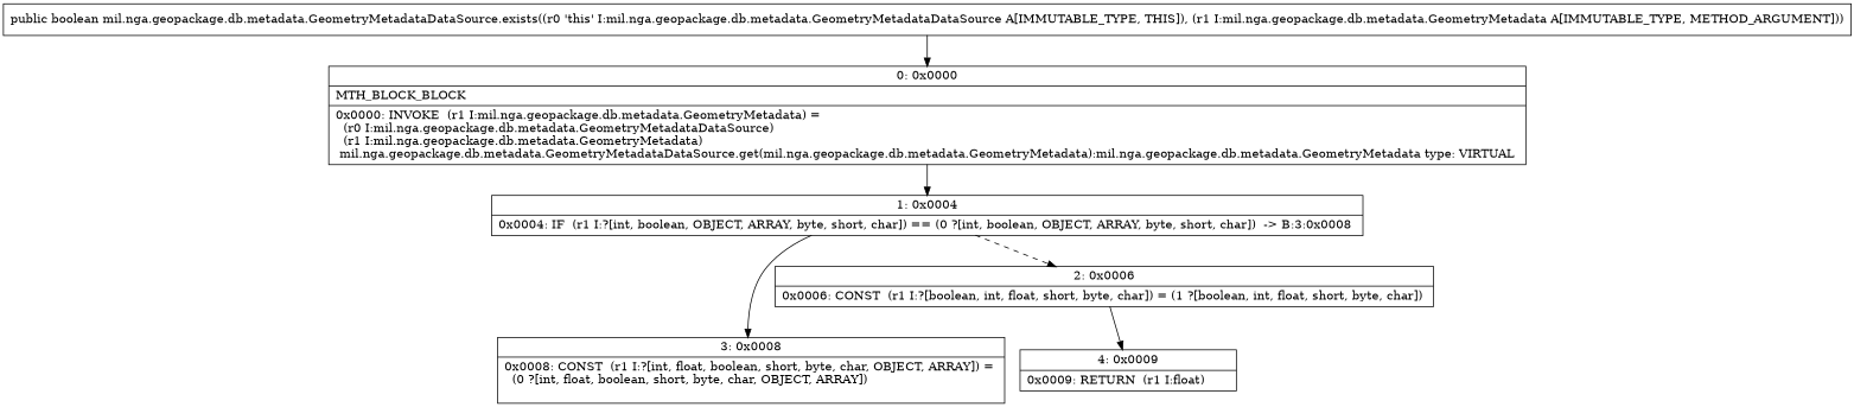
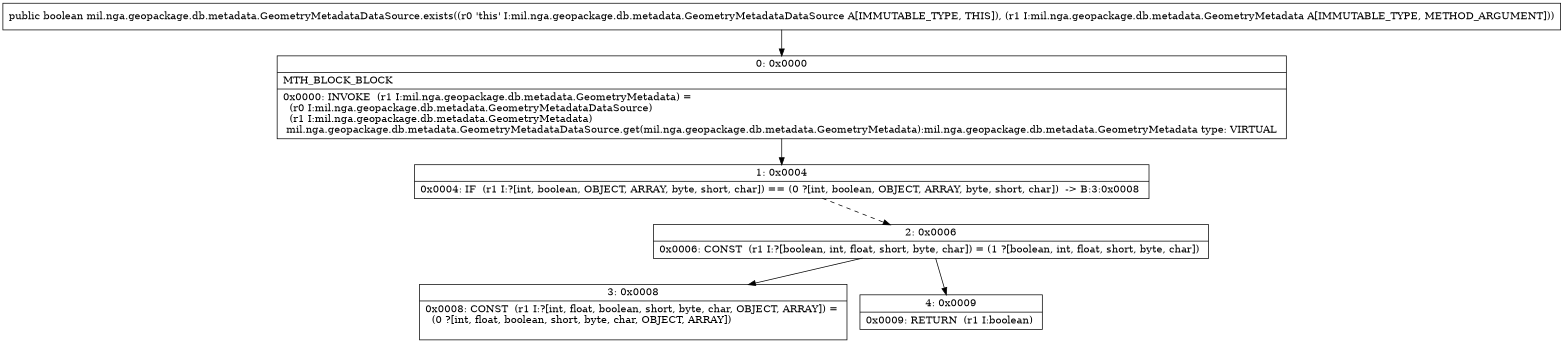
  digraph {
    node [shape=record]
    n1 [label="{0\:\ 0x0000|MTH_BLOCK_BLOCK\l|0x0000: INVOKE  (r1 I:mil.nga.geopackage.db.metadata.GeometryMetadata) = \l  (r0 I:mil.nga.geopackage.db.metadata.GeometryMetadataDataSource)\l  (r1 I:mil.nga.geopackage.db.metadata.GeometryMetadata)\l mil.nga.geopackage.db.metadata.GeometryMetadataDataSource.get(mil.nga.geopackage.db.metadata.GeometryMetadata):mil.nga.geopackage.db.metadata.GeometryMetadata type: VIRTUAL \l}"]
    n2 [label="{1\:\ 0x0004|0x0004: IF  (r1 I:?[int, boolean, OBJECT, ARRAY, byte, short, char]) == (0 ?[int, boolean, OBJECT, ARRAY, byte, short, char])  \-\> B:3:0x0008 \l}"]
    n3 [label="{2\:\ 0x0006|0x0006: CONST  (r1 I:?[boolean, int, float, short, byte, char]) = (1 ?[boolean, int, float, short, byte, char]) \l}"]
    n4 [label="{3\:\ 0x0008|0x0008: CONST  (r1 I:?[int, float, boolean, short, byte, char, OBJECT, ARRAY]) = \l  (0 ?[int, float, boolean, short, byte, char, OBJECT, ARRAY])\l \l}"]
-   n5 [label="{4\:\ 0x0009|0x0009: RETURN  (r1 I:float) \l}"]
+   n5 [label="{4\:\ 0x0009|0x0009: RETURN  (r1 I:boolean) \l}"]
    n6 [label="{public boolean mil.nga.geopackage.db.metadata.GeometryMetadataDataSource.exists((r0 'this' I:mil.nga.geopackage.db.metadata.GeometryMetadataDataSource A[IMMUTABLE_TYPE, THIS]), (r1 I:mil.nga.geopackage.db.metadata.GeometryMetadata A[IMMUTABLE_TYPE, METHOD_ARGUMENT])) }"]
    n1 -> n2
    n2 -> n3 [style=dashed]
-   n2 -> n4
+   n3 -> n4
    n3 -> n5
    n6 -> n1
  }
